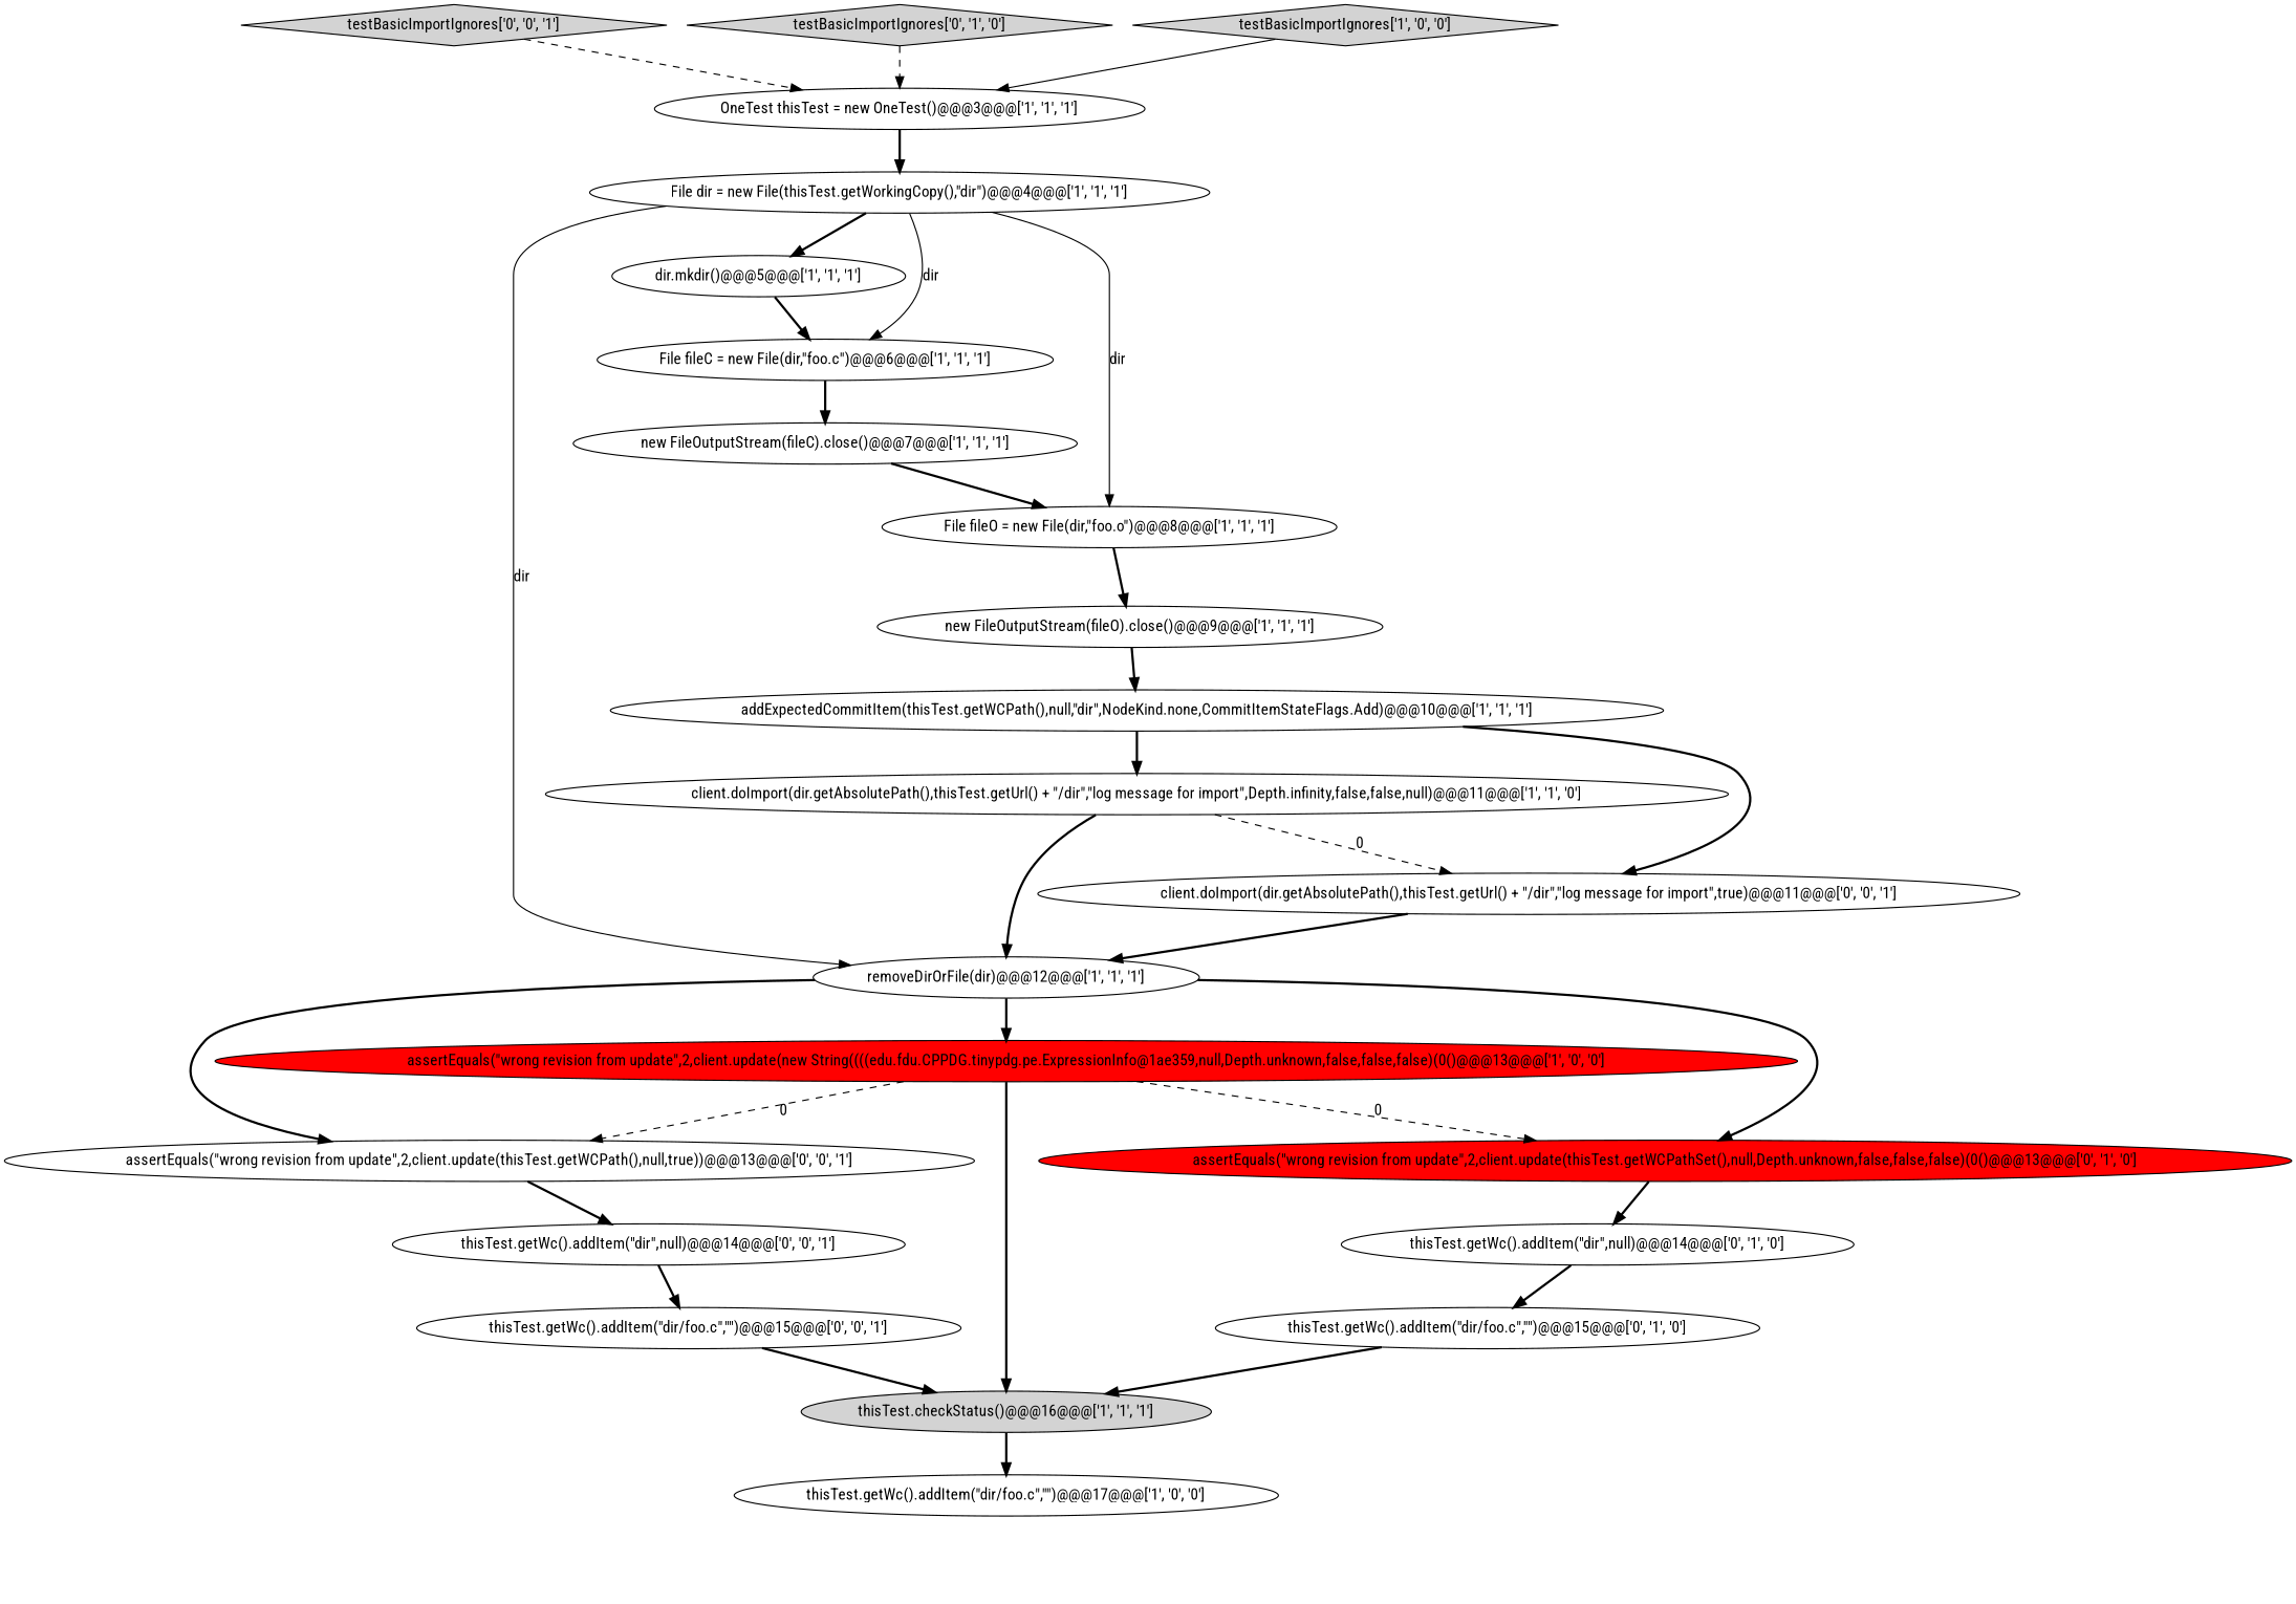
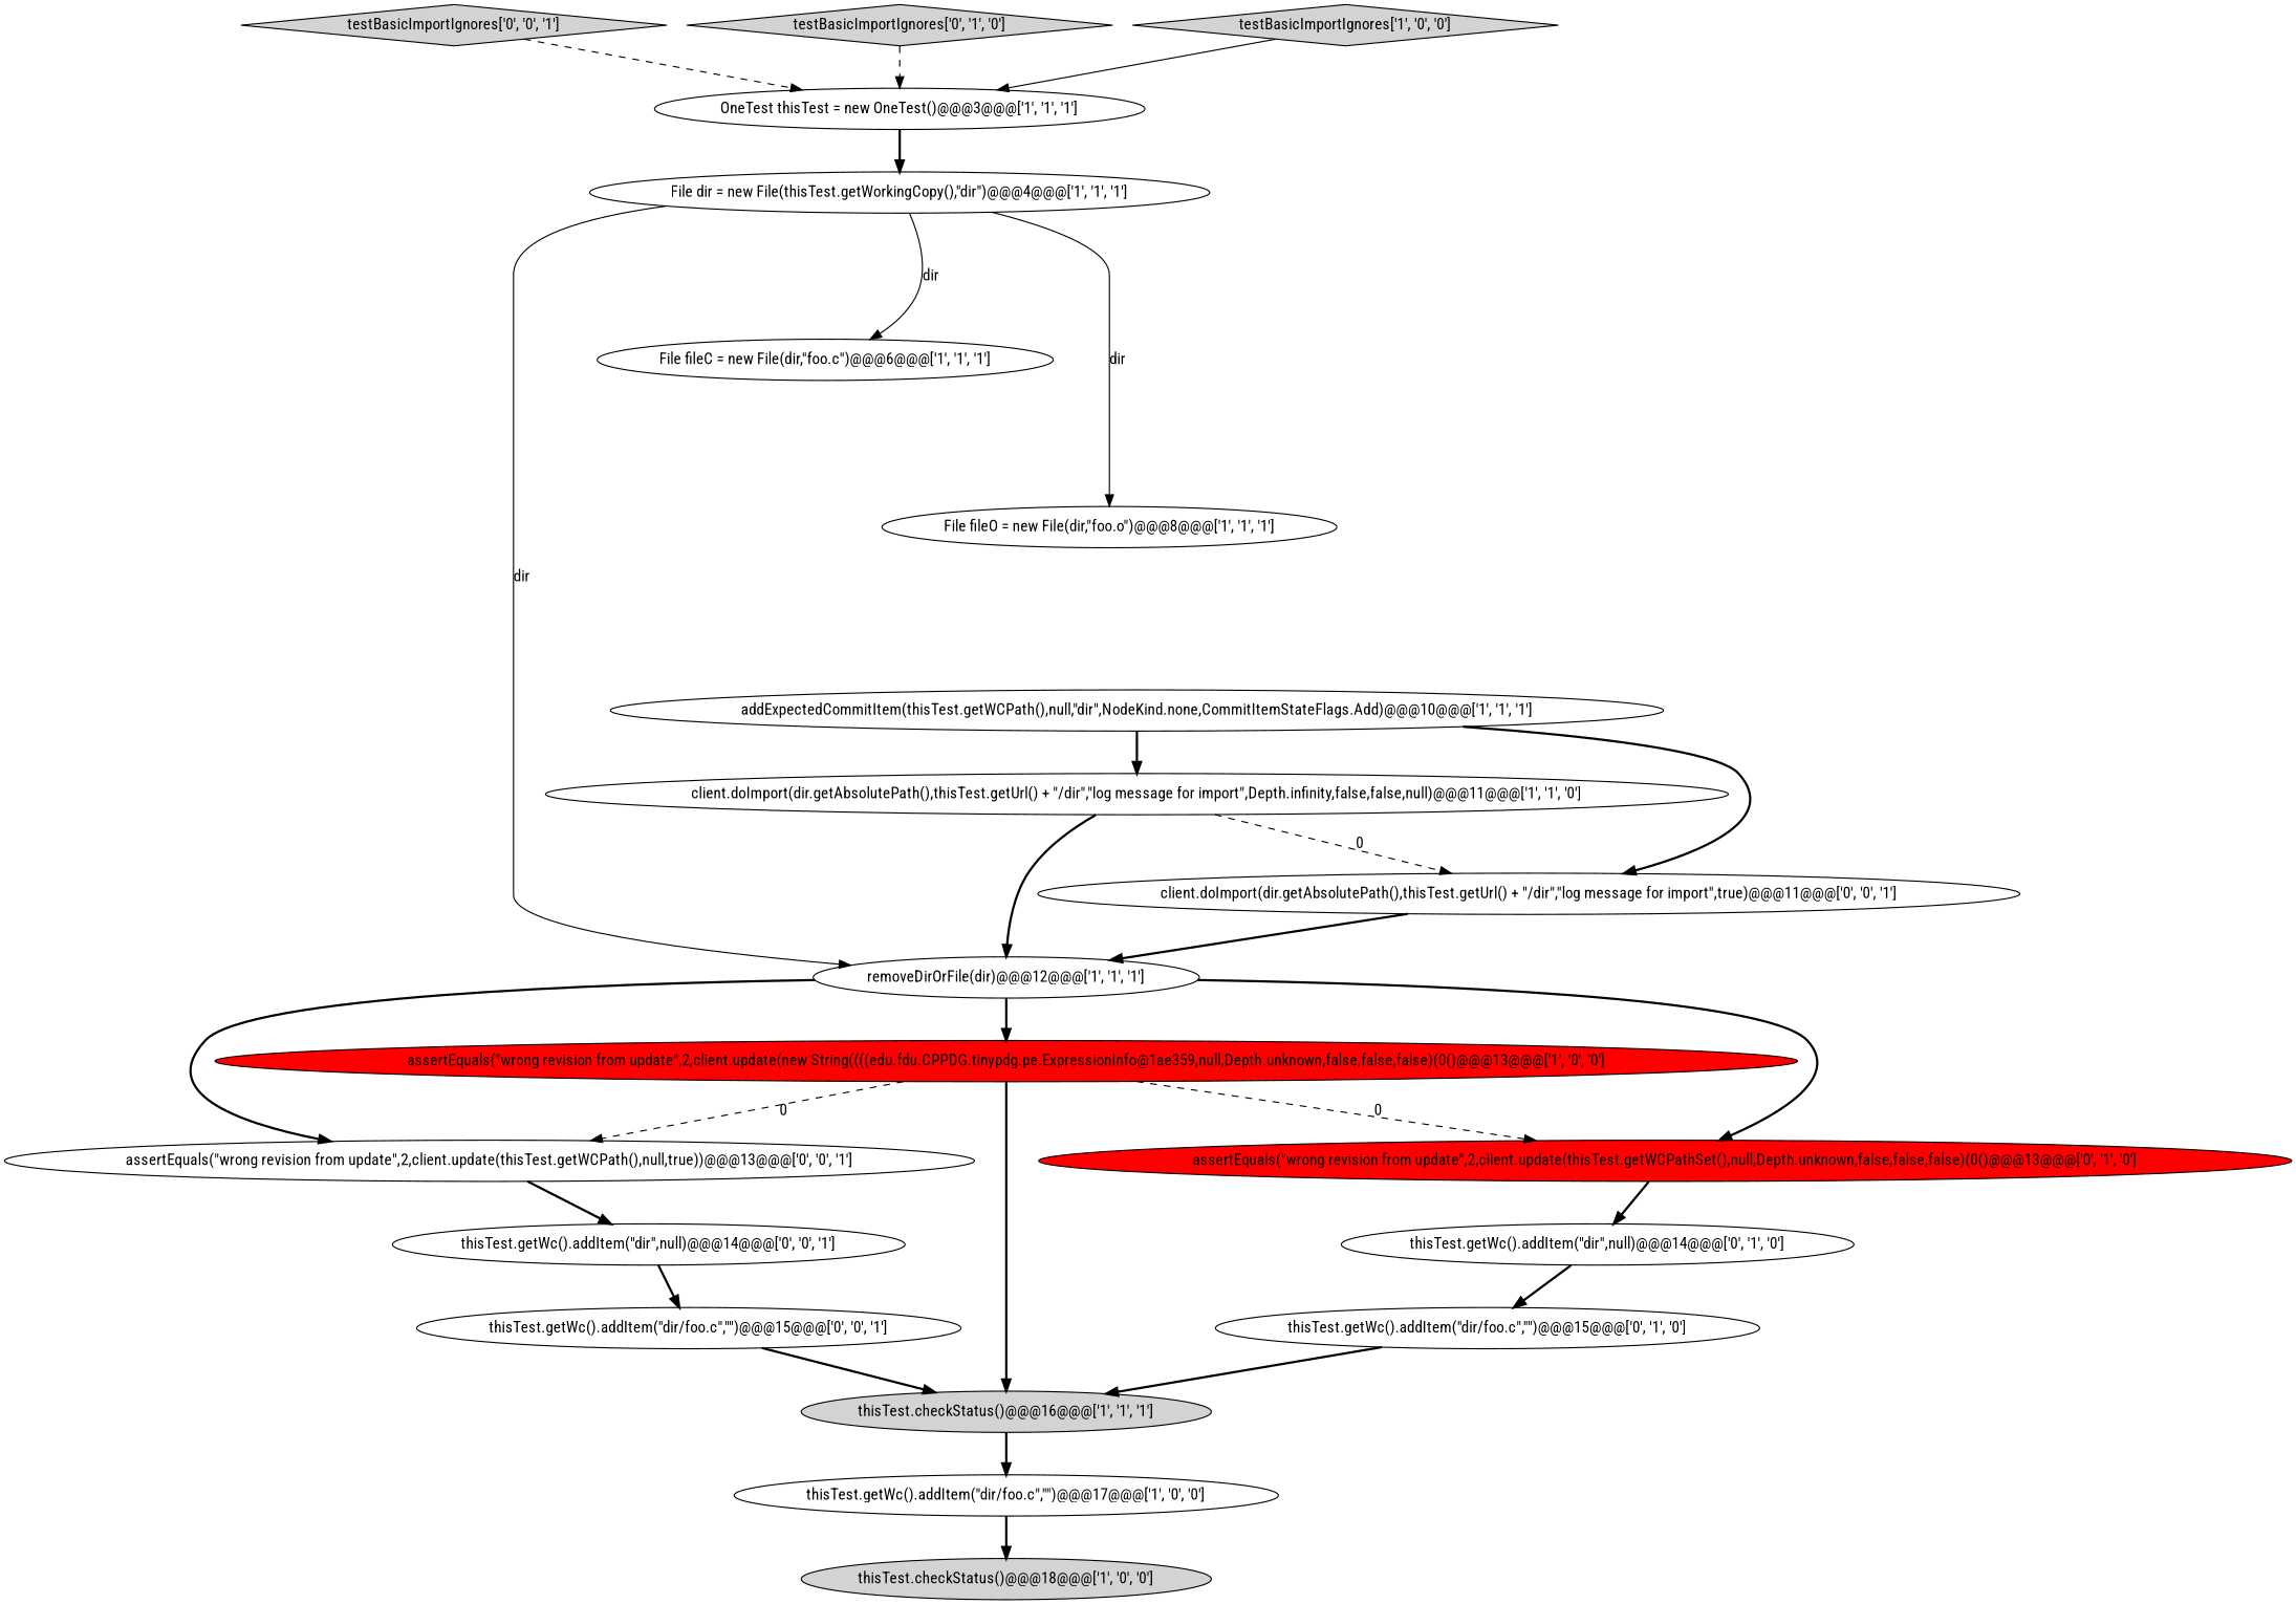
  digraph {
    fontname="Roboto Condensed"
    node [fillcolor=white fontname="Roboto Condensed" shape=ellipse style=filled]
    edge [fontname="Roboto Condensed" style=bold]
    n1 [fillcolor=red label="assertEquals(\"wrong revision from update\",2,client.update(new String((((edu.fdu.CPPDG.tinypdg.pe.ExpressionInfo@1ae359,null,Depth.unknown,false,false,false)(0()@@@13@@@['1', '0', '0']"]
    n2 [fillcolor=red label="assertEquals(\"wrong revision from update\",2,client.update(thisTest.getWCPathSet(),null,Depth.unknown,false,false,false)(0()@@@13@@@['0', '1', '0']"]
    n3 [label="assertEquals(\"wrong revision from update\",2,client.update(thisTest.getWCPath(),null,true))@@@13@@@['0', '0', '1']"]
    n4 [fillcolor=lightgray label="thisTest.checkStatus()@@@16@@@['1', '1', '1']"]
    n5 [label="thisTest.getWc().addItem(\"dir\",null)@@@14@@@['0', '1', '0']"]
    n6 [label="thisTest.getWc().addItem(\"dir\",null)@@@14@@@['0', '0', '1']"]
    n7 [label="thisTest.getWc().addItem(\"dir/foo.c\",\"\")@@@17@@@['1', '0', '0']"]
    n8 [fillcolor=lightgray label="testBasicImportIgnores['0', '0', '1']" shape=diamond]
    n9 [label="OneTest thisTest = new OneTest()@@@3@@@['1', '1', '1']"]
    n10 [label="File dir = new File(thisTest.getWorkingCopy(),\"dir\")@@@4@@@['1', '1', '1']"]
    n11 [label="removeDirOrFile(dir)@@@12@@@['1', '1', '1']"]
    n12 [label="File fileO = new File(dir,\"foo.o\")@@@8@@@['1', '1', '1']"]
    n13 [label="File fileC = new File(dir,\"foo.c\")@@@6@@@['1', '1', '1']"]
-   n14 [label="dir.mkdir()@@@5@@@['1', '1', '1']"]
-   n15 [label="new FileOutputStream(fileO).close()@@@9@@@['1', '1', '1']"]
-   n16 [label="new FileOutputStream(fileC).close()@@@7@@@['1', '1', '1']"]
+   n17 [fillcolor=lightgray label="thisTest.checkStatus()@@@18@@@['1', '0', '0']"]
    n18 [label="thisTest.getWc().addItem(\"dir/foo.c\",\"\")@@@15@@@['0', '1', '0']"]
    n19 [label="thisTest.getWc().addItem(\"dir/foo.c\",\"\")@@@15@@@['0', '0', '1']"]
    n20 [label="addExpectedCommitItem(thisTest.getWCPath(),null,\"dir\",NodeKind.none,CommitItemStateFlags.Add)@@@10@@@['1', '1', '1']"]
    n21 [label="client.doImport(dir.getAbsolutePath(),thisTest.getUrl() + \"/dir\",\"log message for import\",Depth.infinity,false,false,null)@@@11@@@['1', '1', '0']"]
    n22 [label="client.doImport(dir.getAbsolutePath(),thisTest.getUrl() + \"/dir\",\"log message for import\",true)@@@11@@@['0', '0', '1']"]
    n23 [fillcolor=lightgray label="testBasicImportIgnores['0', '1', '0']" shape=diamond]
    n24 [fillcolor=lightgray label="testBasicImportIgnores['1', '0', '0']" shape=diamond]
    n1 -> n2 [label=0 style=dashed]
    n1 -> n3 [label=0 style=dashed]
    n1 -> n4
    n2 -> n5
    n3 -> n6
    n4 -> n7
    n5 -> n18
    n6 -> n19
+   n7 -> n17
    n8 -> n9 [style=dashed]
    n9 -> n10
    n10 -> n11 [label=dir style=solid]
    n10 -> n12 [label=dir style=solid]
    n10 -> n13 [label=dir style=solid]
-   n10 -> n14
    n11 -> n1
    n11 -> n2
    n11 -> n3
-   n12 -> n15
-   n13 -> n16
-   n14 -> n13
-   n15 -> n20
-   n16 -> n12
    n18 -> n4
    n19 -> n4
    n20 -> n21
    n20 -> n22
    n21 -> n11
    n21 -> n22 [label=0 style=dashed]
    n22 -> n11
    n23 -> n9 [style=dashed]
    n24 -> n9 [style=solid]
  }
